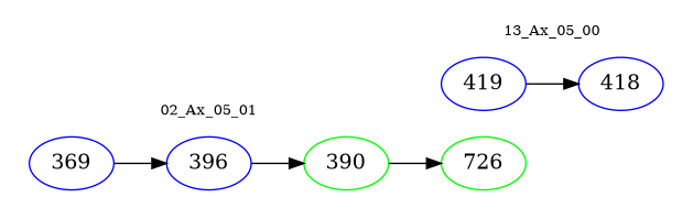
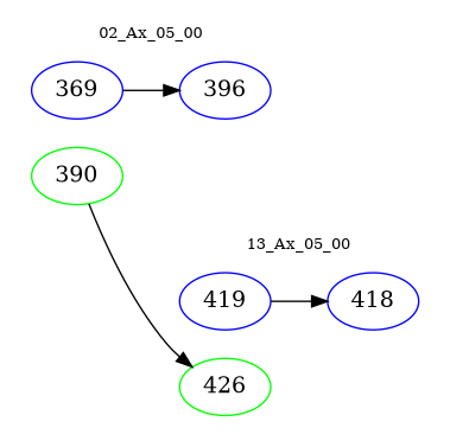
  digraph {
    rankdir=LR
    node [color=blue]
    edge [color=black]
    n1 [label=396]
    n2 [label=369]
    n3 [color=green label=390]
    n4 [label=419]
    n5 [label=418]
-   n6 [color=green label=726]
+   n6 [color=green label=426]
    subgraph cluster_1 {
      color=white
      fontsize=10
-     label="02_Ax_05_01"
+     label="02_Ax_05_00"
      n1
      n2
      n3
    }
    subgraph cluster_2 {
      color=white
      fontsize=10
      label="13_Ax_05_00"
      n4
      n5
      n6
    }
-   n1 -> n3
    n2 -> n1
    n3 -> n6
    n4 -> n5
  }
